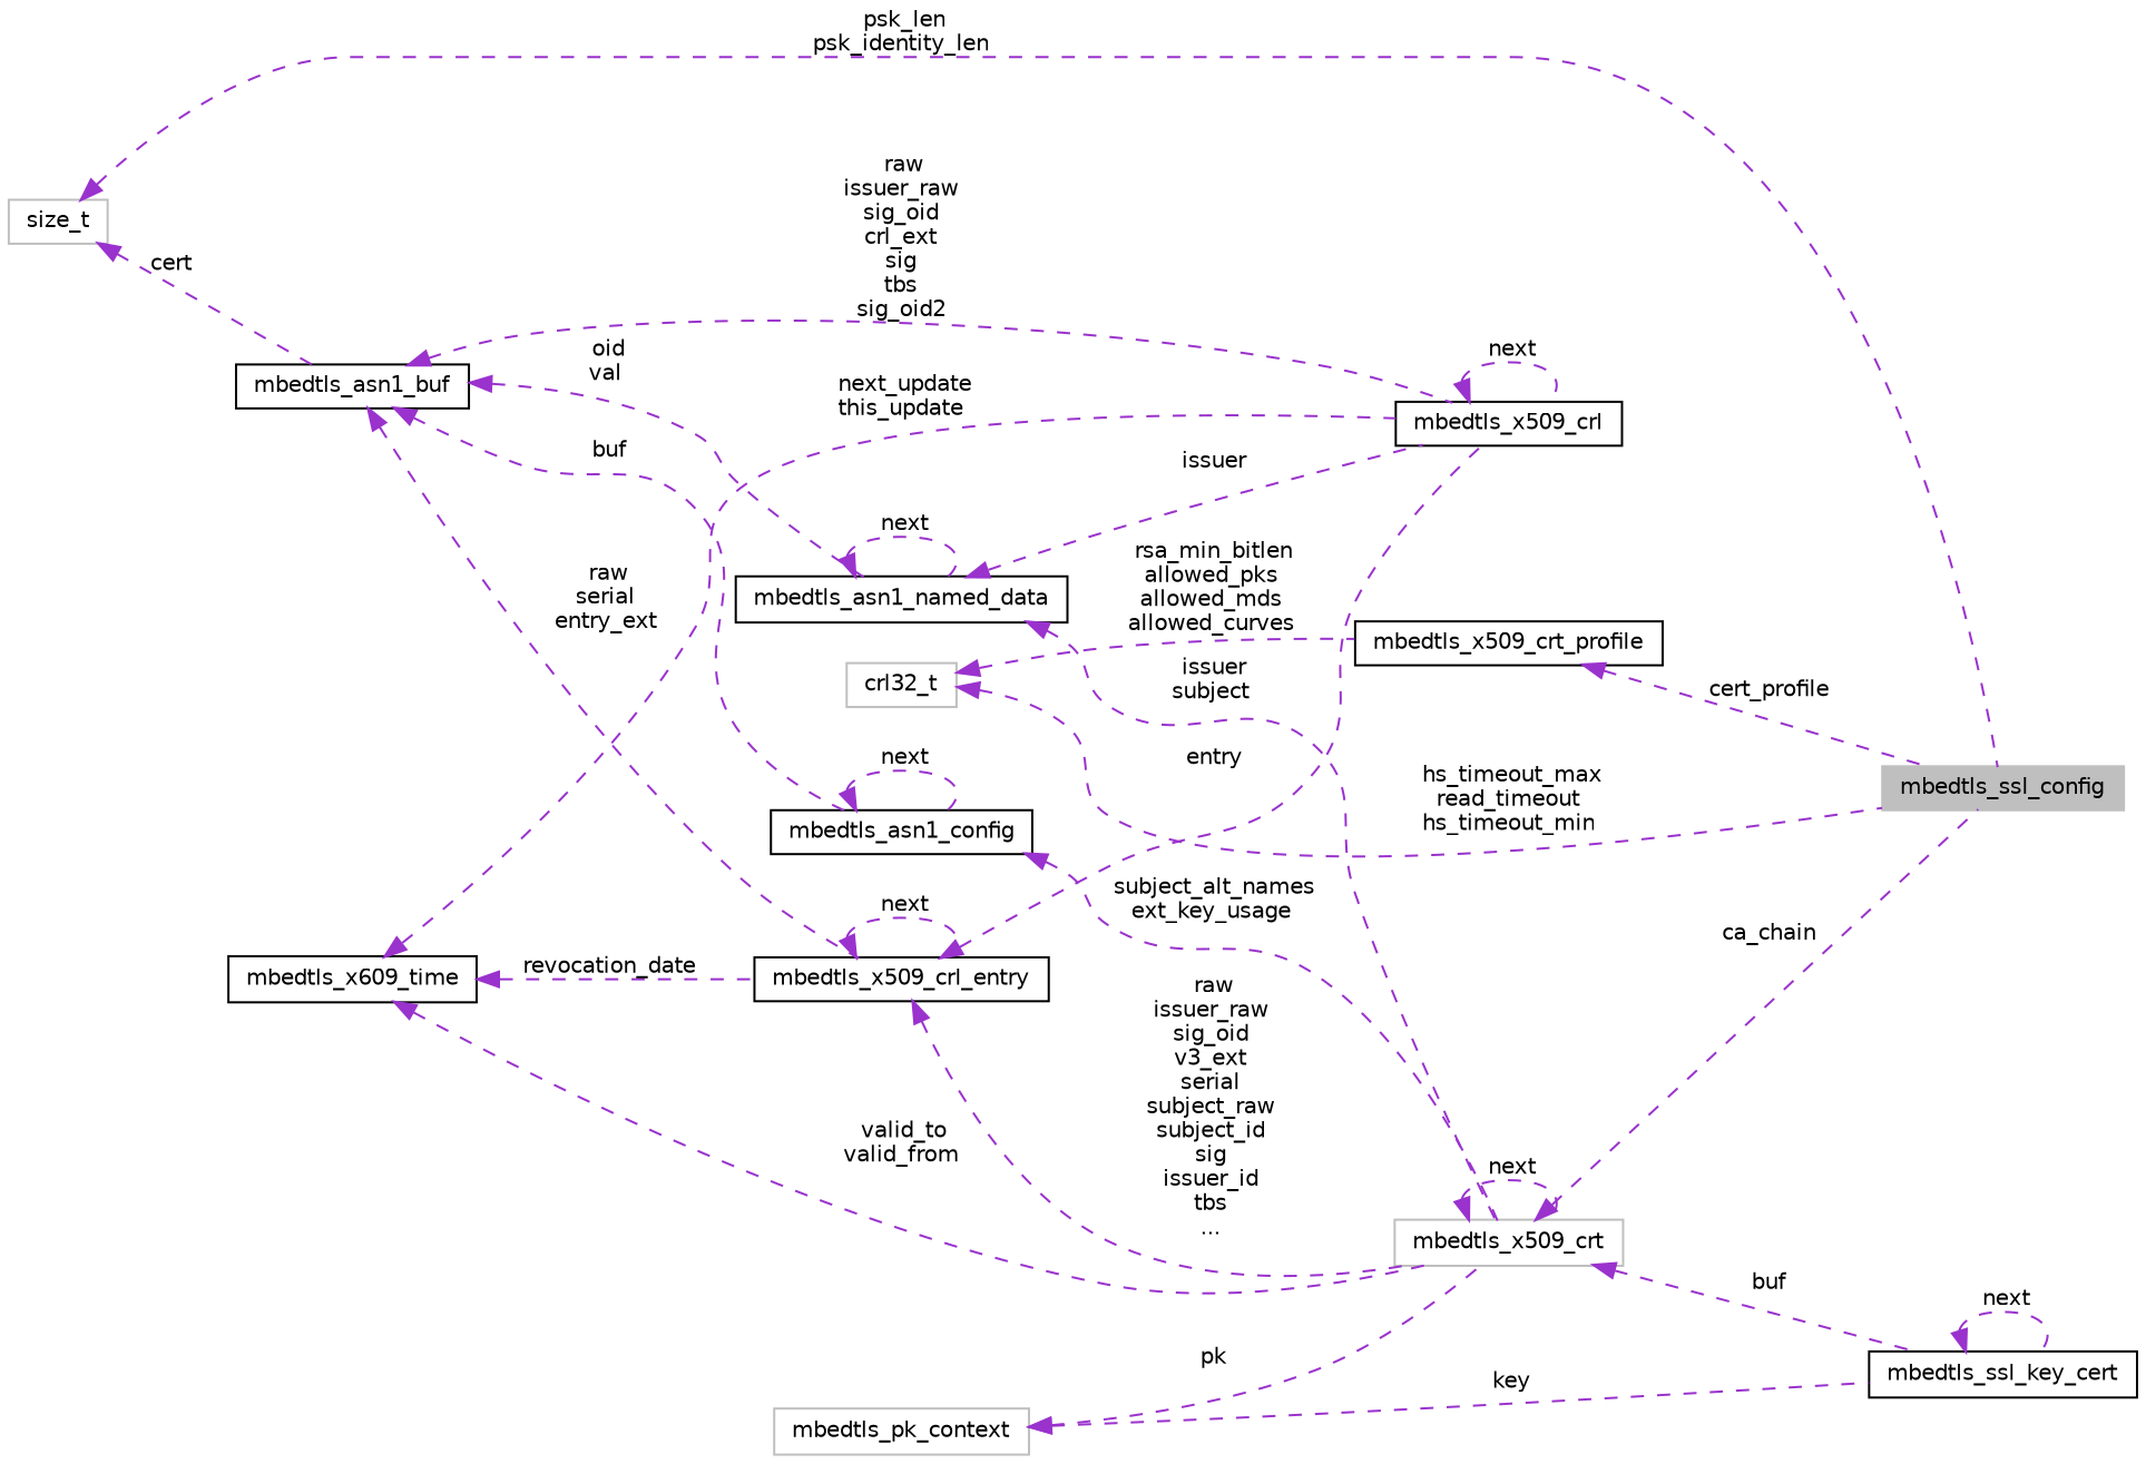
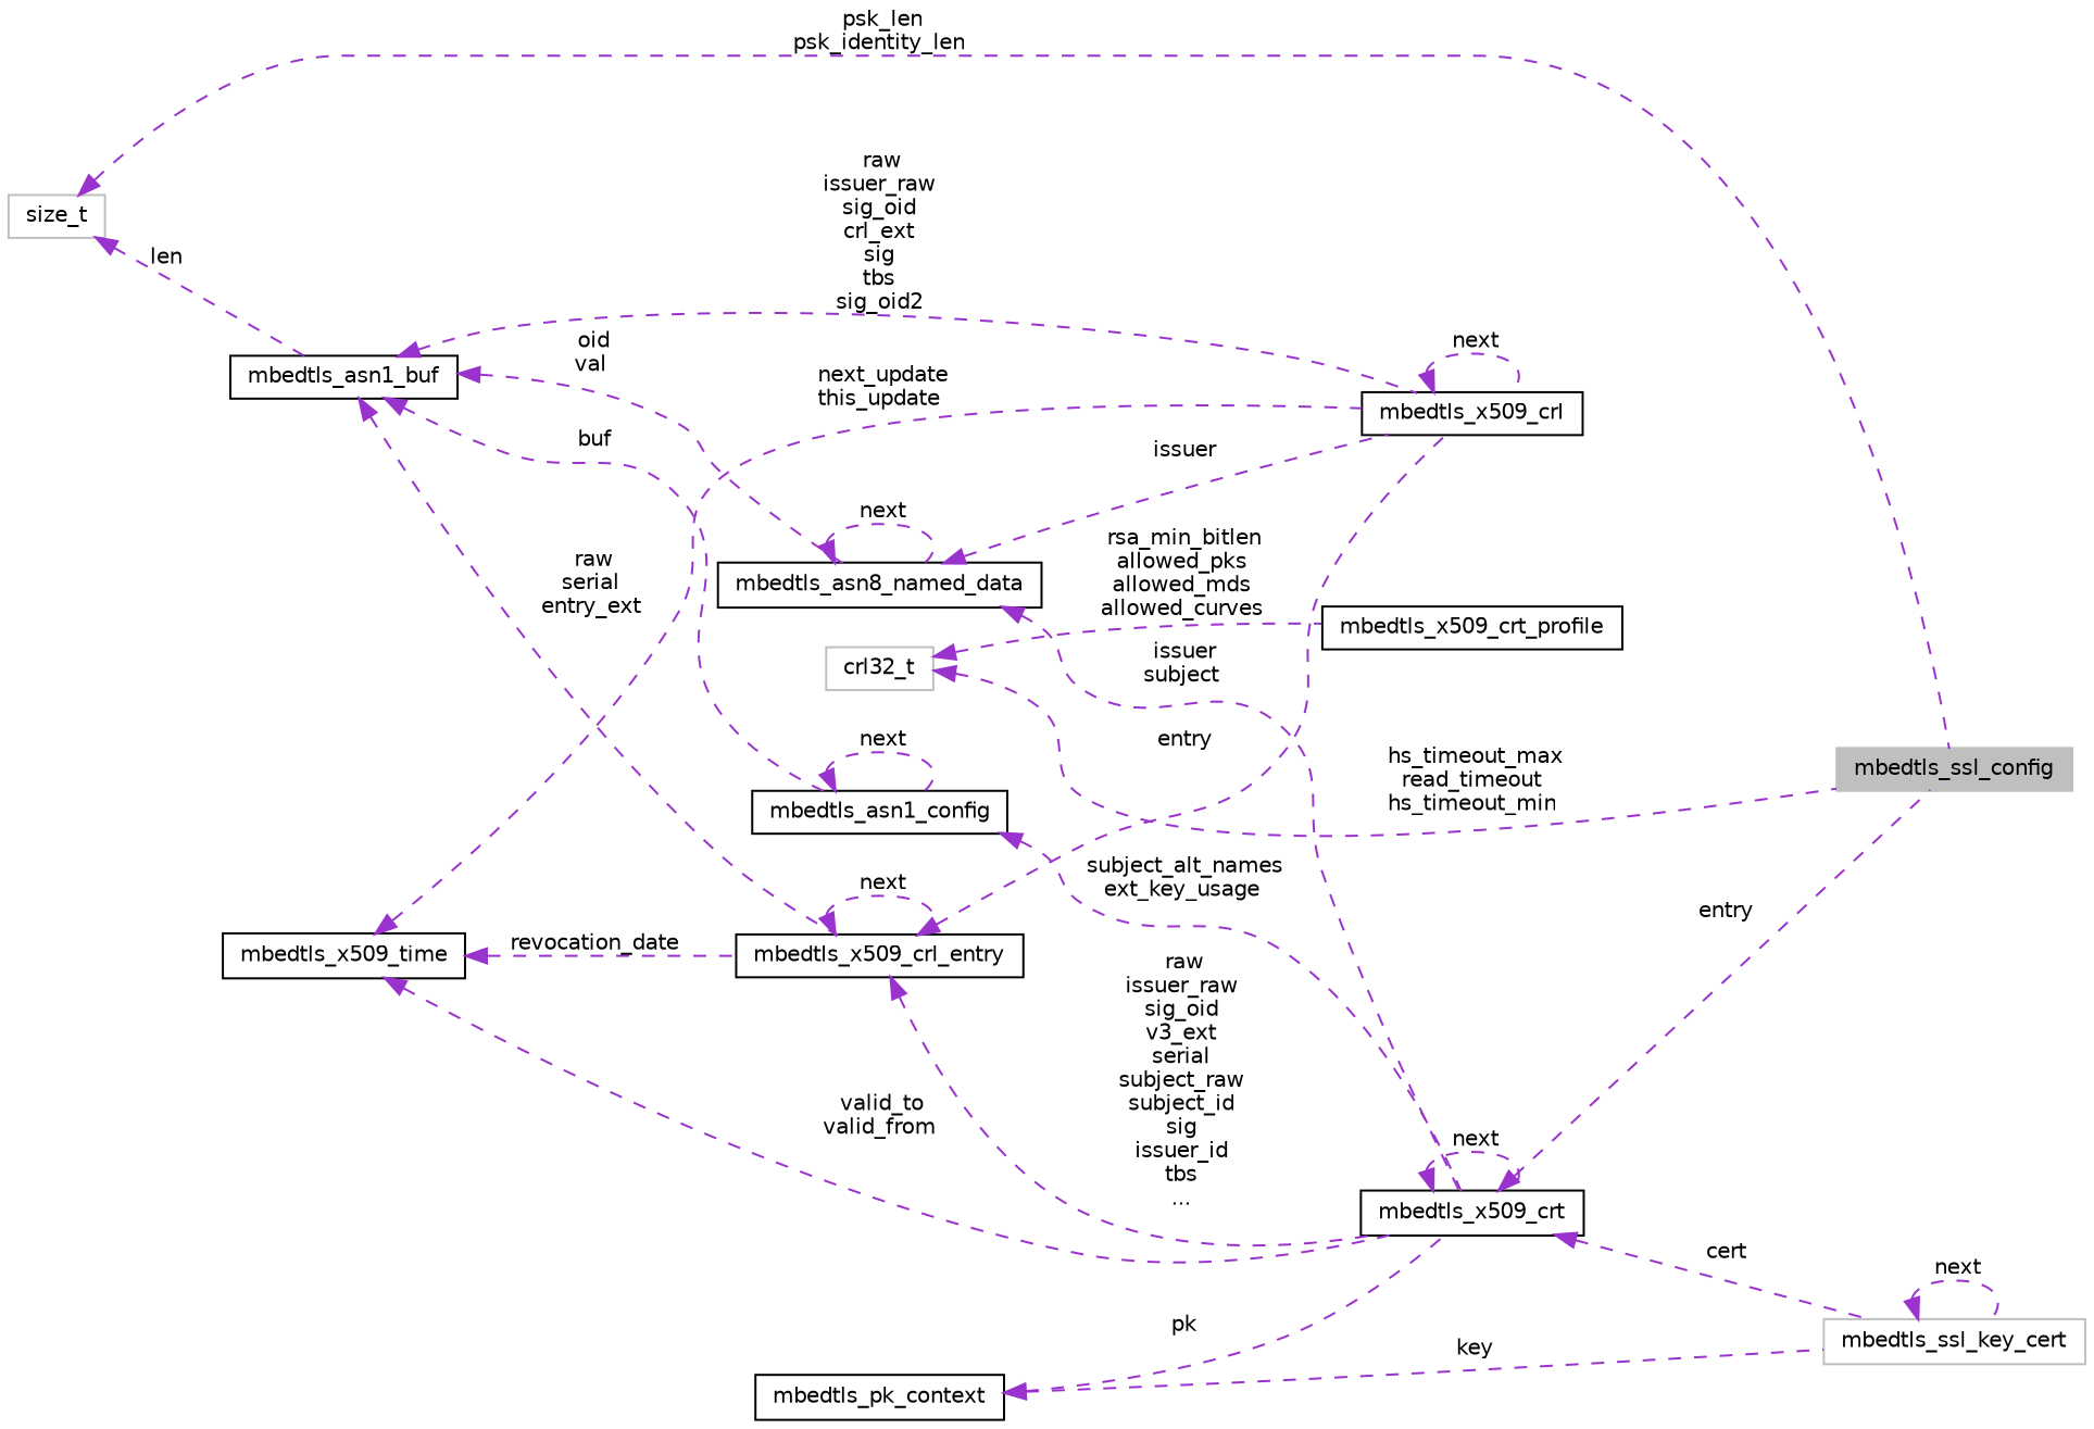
  digraph {
    rankdir=LR
    node [color=black fillcolor=white fontname=Helvetica fontsize=10 shape=record style=filled]
    edge [color=darkorchid3 dir=back fontname=Helvetica fontsize=10 labelfontname=Helvetica labelfontsize=10 style=dashed]
    n1 [color=grey75 fillcolor=grey75 fontcolor=black height=0.2 label=mbedtls_ssl_config width=0.4]
    n2 [color=grey75 height=0.2 label=crl32_t width=0.4]
    n3 [height=0.2 label=mbedtls_x509_crt_profile width=0.4]
-   n4 [height=0.2 label=mbedtls_ssl_key_cert width=0.4]
-   n5 [color=grey75 height=0.2 label=mbedtls_x509_crt width=0.4]
+   n4 [color=grey75 height=0.2 label=mbedtls_ssl_key_cert width=0.4]
+   n5 [height=0.2 label=mbedtls_x509_crt width=0.4]
    n6 [height=0.2 label=mbedtls_asn1_config width=0.4]
    n7 [height=0.2 label=mbedtls_asn1_buf width=0.4]
-   n8 [height=0.2 label=mbedtls_asn1_named_data width=0.4]
+   n8 [height=0.2 label=mbedtls_asn8_named_data width=0.4]
    n9 [height=0.2 label=mbedtls_x509_crl width=0.4]
    n10 [height=0.2 label=mbedtls_x509_crl_entry width=0.4]
    n11 [color=grey75 height=0.2 label=size_t width=0.4]
-   n12 [height=0.2 label=mbedtls_x609_time width=0.4]
-   n13 [color=grey75 height=0.2 label=mbedtls_pk_context width=0.4]
+   n12 [height=0.2 label=mbedtls_x509_time width=0.4]
+   n13 [height=0.2 label=mbedtls_pk_context width=0.4]
    n2 -> n1 [label=" hs_timeout_max\nread_timeout\nhs_timeout_min"]
    n2 -> n3 [label=" rsa_min_bitlen\nallowed_pks\nallowed_mds\nallowed_curves"]
-   n3 -> n1 [label=" cert_profile"]
    n4 -> n4 [label=" next"]
-   n5 -> n1 [label=" ca_chain"]
-   n5 -> n4 [label=" buf"]
+   n5 -> n1 [label=" entry"]
+   n5 -> n4 [label=" cert"]
    n5 -> n5 [label=" next"]
    n6 -> n5 [label=" subject_alt_names\next_key_usage"]
    n6 -> n6 [label=" next"]
    n7 -> n6 [label=" buf"]
    n7 -> n8 [label=" oid\nval"]
    n7 -> n9 [label=" raw\nissuer_raw\nsig_oid\ncrl_ext\nsig\ntbs\nsig_oid2"]
    n7 -> n10 [label=" raw\nserial\nentry_ext"]
    n8 -> n5 [label=" issuer\nsubject"]
    n8 -> n8 [label=" next"]
    n8 -> n9 [label=" issuer"]
    n9 -> n9 [label=" next"]
    n10 -> n5 [label=" raw\nissuer_raw\nsig_oid\nv3_ext\nserial\nsubject_raw\nsubject_id\nsig\nissuer_id\ntbs\n..."]
    n10 -> n9 [label=" entry"]
    n10 -> n10 [label=" next"]
    n11 -> n1 [label=" psk_len\npsk_identity_len"]
-   n11 -> n7 [label=" cert"]
+   n11 -> n7 [label=" len"]
    n12 -> n5 [label=" valid_to\nvalid_from"]
    n12 -> n9 [label=" next_update\nthis_update"]
    n12 -> n10 [label=" revocation_date"]
    n13 -> n4 [label=" key"]
    n13 -> n5 [label=" pk"]
  }
